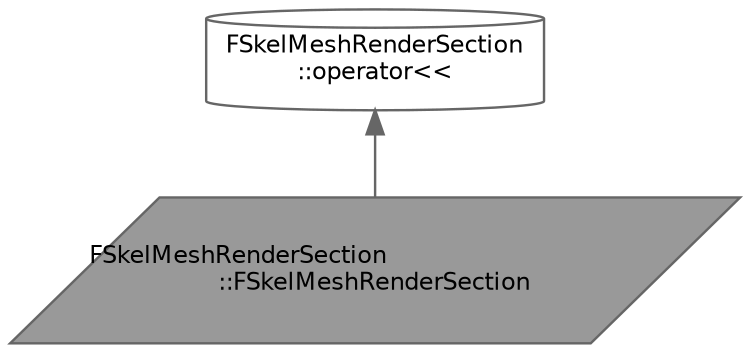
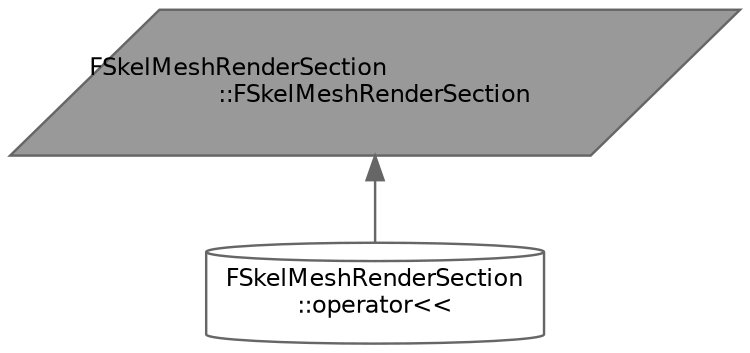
  digraph {
    rankdir=TB
    node [fontname=Helvetica fontsize=10 style=filled]
    n1 [color=gray40 fillcolor=grey60 fontcolor=black height=0.2 label="FSkelMeshRenderSection\l::FSkelMeshRenderSection" shape=parallelogram width=0.4]
    n2 [color=grey40 fillcolor=white height=0.2 label="FSkelMeshRenderSection\l::operator\<\<" shape=cylinder width=0.4]
-   n2 -> n1 [color=gray40 dir=back fontname=Helvetica fontsize=10 labelfontname=Helvetica labelfontsize=10 style=solid]
+   n1 -> n2 [color=gray40 dir=back fontname=Helvetica fontsize=10 labelfontname=Helvetica labelfontsize=10 style=solid]
  }
